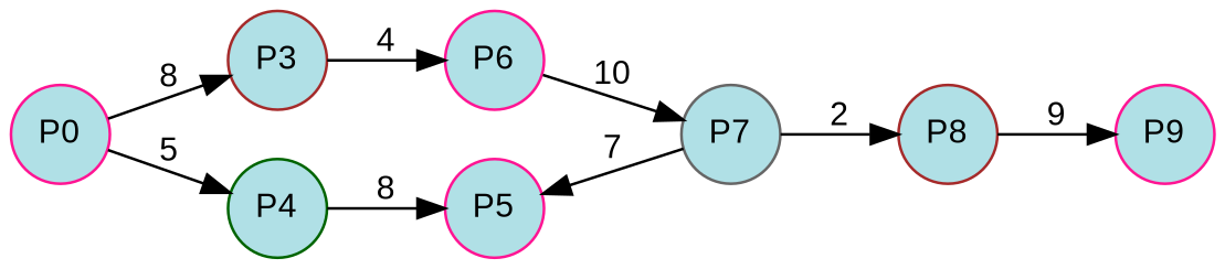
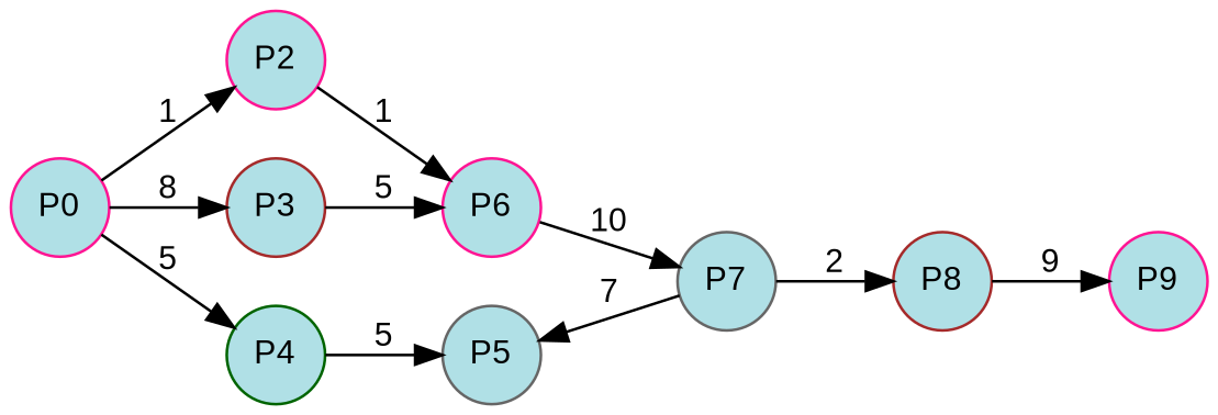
  digraph {
    rankdir=LR
    splines=true
    node [color=deeppink fillcolor=powderblue fixedsize=true fontcolor=black fontname=arial fontsize=12 margin=0 shape=circle style=filled]
    edge [fontcolor=black fontname=arial fontsize=12 margin=0]
    n1 [label=P0 width=0.5]
+   n2 [label=P2 width=0.5]
    n3 [color=brown label=P3 width=0.5]
    n4 [color=darkgreen label=P4 width=0.5]
-   n5 [label=P5 width=0.5]
+   n5 [color=gray40 label=P5 width=0.5]
    n6 [label=P6 width=0.5]
    n7 [color=gray40 label=P7 width=0.5]
    n8 [color=brown label=P8 width=0.5]
    n9 [label=P9 width=0.5]
    subgraph sub_1 {
      rank=same
      n1
    }
    subgraph sub_2 {
      rank=same
+     n2
      n3
      n4
    }
    subgraph sub_3 {
      rank=same
      n5
      n6
    }
    subgraph sub_4 {
      rank=same
      n7
    }
    subgraph sub_5 {
      rank=same
      n8
    }
    subgraph sub_6 {
      rank=same
      n9
    }
+   n1 -> n2 [label=1]
    n1 -> n3 [label=8]
    n1 -> n4 [label=5]
-   n3 -> n6 [label=4]
-   n4 -> n5 [label=8]
+   n2 -> n6 [label=1]
+   n3 -> n6 [label=5]
+   n4 -> n5 [label=5]
    n6 -> n7 [label=10]
    n7 -> n5 [label=7]
    n7 -> n8 [label=2]
    n8 -> n9 [label=9]
  }
